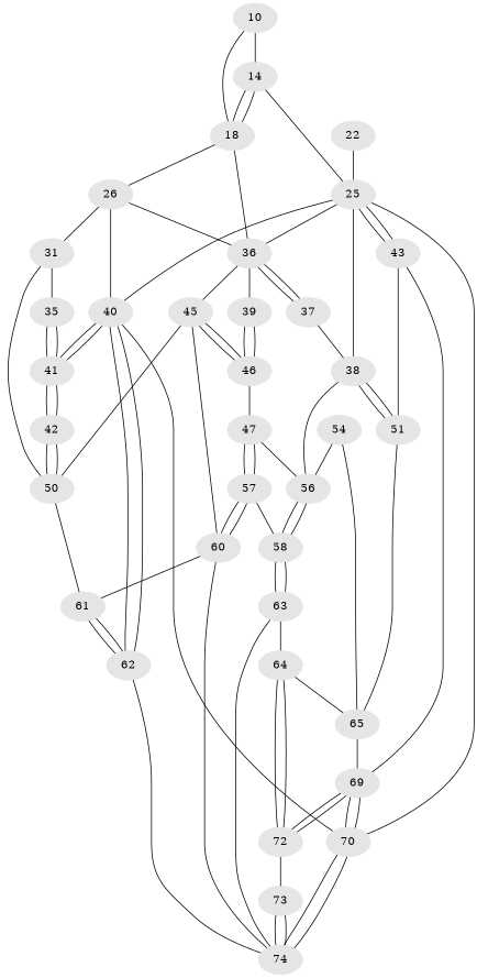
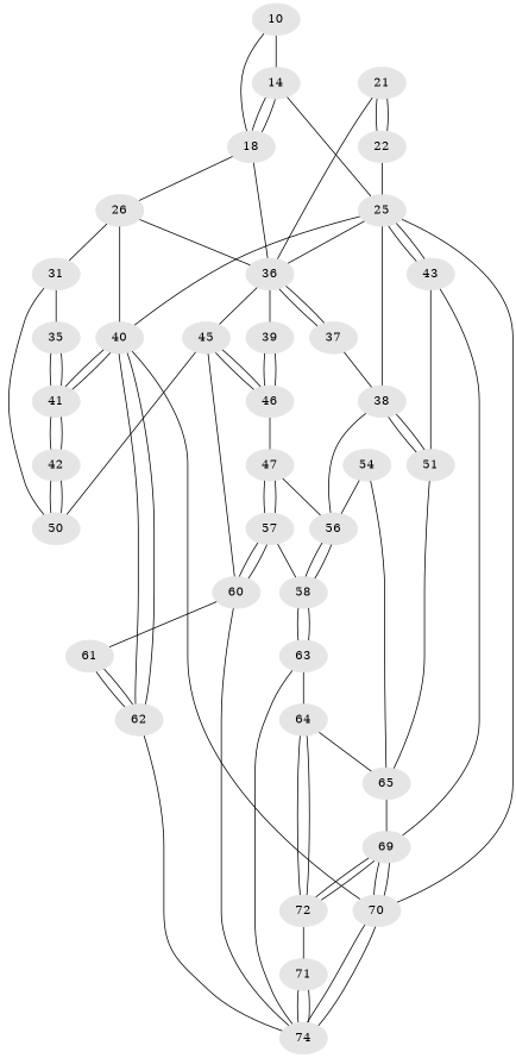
  graph {
    node [color=gray90 style=filled]
    14 [super="+5"]
    10
    18 [super="+9"]
    25 [super="+13+24+15"]
    26 [super="+8+7"]
    36 [super="+28"]
    38
    40 [super="+6"]
    43
    70 [super="+11"]
    31 [super="+30+29"]
    37
    39
    45 [super="+34"]
+   21
    22 [super="+17+16"]
    56 [super="+48+49"]
    51
    41
    62
    69 [super="+66+44"]
    74 [super="+71+68"]
    35
    50 [super="+33+32"]
    61 [super="+52"]
    42
    46
    60 [super="+59+53"]
    58
    65 [super="+55"]
    47
    72
    57
    54
    63
    64
-   73
+   73 [label=71]
    14 -- 18
    14 -- 18
    14 -- 25
    10 -- 14 [weight=2]
    10 -- 18
    18 -- 26
    18 -- 36
    25 -- 36
    25 -- 38
    25 -- 40
    25 -- 43
    25 -- 43
    25 -- 70
    26 -- 36
    26 -- 40
    26 -- 31 [weight=2]
    36 -- 37
    36 -- 37
    36 -- 39 [weight=2]
    36 -- 45
    38 -- 56
    38 -- 51
    38 -- 51
    40 -- 70 [weight=2]
    40 -- 41
    40 -- 41
    40 -- 62
    40 -- 62
    43 -- 51
    43 -- 69
    70 -- 74
    70 -- 74
    31 -- 35 [weight=2]
    31 -- 50
    37 -- 38
    39 -- 46
    39 -- 46
    45 -- 50
    45 -- 46
    45 -- 46
    45 -- 60
+   21 -- 36
+   21 -- 22 [weight=2]
+   21 -- 22
    22 -- 25 [weight=3]
    56 -- 58
    56 -- 58
    51 -- 65
    41 -- 42
    41 -- 42
    62 -- 74
    69 -- 70 [weight=2]
    69 -- 70
    69 -- 72
    69 -- 72
    35 -- 41
    35 -- 41
-   50 -- 61
    61 -- 62
    61 -- 62
    42 -- 50 [weight=2]
    42 -- 50
    46 -- 47
    60 -- 74
    60 -- 61 [weight=2]
    58 -- 63
    58 -- 63
    65 -- 69
    47 -- 56
    47 -- 57
    47 -- 57
    72 -- 73
    57 -- 60
    57 -- 60
    57 -- 58
    54 -- 56 [weight=2]
    54 -- 65
    63 -- 74
    63 -- 64
    64 -- 65
    64 -- 72
    64 -- 72
    73 -- 74 [weight=2]
    73 -- 74
  }
